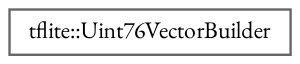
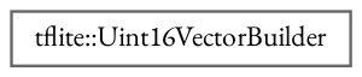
  digraph {
    rankdir=LR
    fontname="EB Garamond"
-   n1 [color=grey40 fillcolor=white fontname="EB Garamond" fontsize=10 height=0.2 label="tflite::Uint76VectorBuilder" shape=box style=filled width=0.4]
+   n1 [color=grey40 fillcolor=white fontname="EB Garamond" fontsize=10 height=0.2 label="tflite::Uint16VectorBuilder" shape=box style=filled width=0.4]
  }
